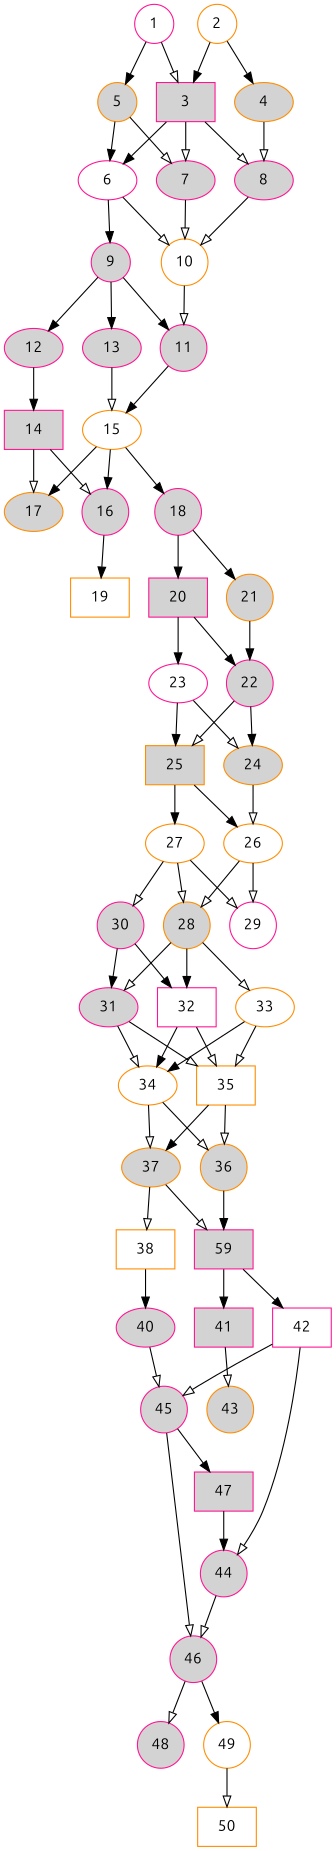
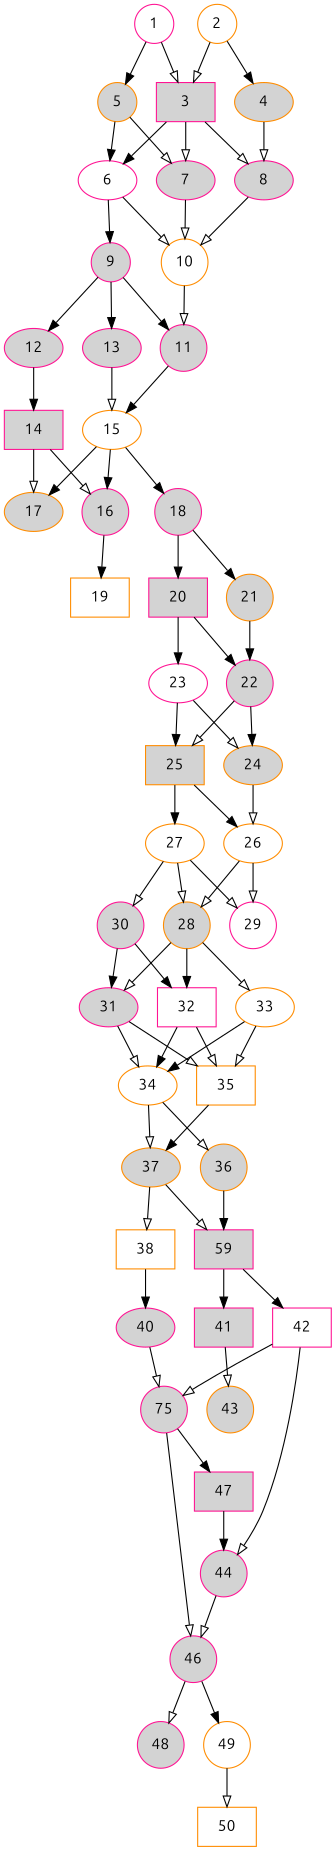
  digraph {
    fontname=Ubuntu
    node [alpha=0.17 color=deeppink fillcolor=lightgrey fontname=Ubuntu shape=circle style=filled]
    edge [arrowhead=onormal fontname=Ubuntu]
    1 [expect_size=14617600 fillcolor=white]
    3 [alpha=0.16 expect_size=14206976 shape=box]
    5 [alpha=0.07 color=darkorange expect_size=49417216]
    6 [alpha=0.04 expect_size=10528768 fillcolor=white shape=ellipse]
    7 [alpha=0.07 expect_size=13371392 shape=ellipse]
    8 [alpha=0.07 expect_size=10107904 shape=ellipse]
    9 [alpha=0.03 expect_size=27598848]
    10 [alpha=0.09 color=darkorange expect_size=7153664 fillcolor=white]
    2 [alpha=0.15 color=darkorange expect_size=43732992 fillcolor=white]
    4 [alpha=0.14 color=darkorange expect_size=7970816 shape=ellipse]
    11 [alpha=0.11 expect_size=31627264]
    12 [alpha=0.02 expect_size=24282112 shape=ellipse]
    13 [alpha=0.13 expect_size=12538880 shape=ellipse]
    15 [alpha=0.09 color=darkorange expect_size=36885504 fillcolor=white shape=ellipse]
    14 [alpha=0.07 expect_size=50432000 shape=box]
    16 [alpha=0.09 expect_size=6288384]
    17 [color=darkorange expect_size=14952448 shape=ellipse]
    18 [alpha=0.05 expect_size=31766528]
    19 [alpha=0.00 color=darkorange expect_size=48844800 fillcolor=white shape=box]
    20 [expect_size=8269824 shape=box]
    21 [alpha=0.18 color=darkorange expect_size=29221888]
    22 [alpha=0.16 expect_size=9148416]
    23 [expect_size=13312000 fillcolor=white shape=ellipse]
    24 [alpha=0.20 color=darkorange expect_size=44098560 shape=ellipse]
    25 [alpha=0.01 color=darkorange expect_size=12666880 shape=box]
    26 [alpha=0.04 color=darkorange expect_size=34998272 fillcolor=white shape=ellipse]
    27 [alpha=0.11 color=darkorange expect_size=9193472 fillcolor=white shape=ellipse]
    28 [alpha=0.20 color=darkorange expect_size=50299904]
    29 [alpha=0.18 expect_size=14258176 fillcolor=white]
    30 [alpha=0.18 expect_size=14481408]
    31 [alpha=0.08 expect_size=8076288 shape=ellipse]
    32 [alpha=0.06 expect_size=51601408 fillcolor=white shape=box]
    33 [alpha=0.08 color=darkorange expect_size=41992192 fillcolor=white shape=ellipse]
    34 [alpha=0.09 color=darkorange expect_size=35397632 fillcolor=white shape=ellipse]
    35 [alpha=0.03 color=darkorange expect_size=34547712 fillcolor=white shape=box]
    36 [color=darkorange expect_size=36430848]
    37 [alpha=0.16 color=darkorange expect_size=46334976 shape=ellipse]
    n38 [alpha=0.14 expect_size=25080832 label=59 shape=box]
    38 [alpha=0.06 color=darkorange expect_size=25200640 fillcolor=white shape=box]
    41 [alpha=0.04 expect_size=15307776 shape=box]
    42 [alpha=0.05 expect_size=33950720 fillcolor=white shape=box]
    40 [alpha=0.04 expect_size=21146624 shape=ellipse]
    43 [alpha=0.10 color=darkorange expect_size=48927744]
-   45 [alpha=0.16 expect_size=40593408]
+   45 [alpha=0.16 expect_size=40593408 label=75]
    44 [alpha=0.11 expect_size=20350976]
    46 [alpha=0.13 expect_size=46926848]
    47 [alpha=0.12 expect_size=40397824 shape=box]
    48 [alpha=0.10 expect_size=30715904]
    49 [alpha=0.12 color=darkorange expect_size=44404736 fillcolor=white]
    50 [color=darkorange expect_size=30694400 fillcolor=white shape=box]
    1 -> 3
    1 -> 5 [arrowhead=normal]
    3 -> 6 [arrowhead=normal]
    3 -> 7
    3 -> 8
    5 -> 6 [arrowhead=normal]
    5 -> 7
    6 -> 9 [arrowhead=normal]
    6 -> 10
    7 -> 10
    8 -> 10
    9 -> 11 [arrowhead=normal]
    9 -> 12 [arrowhead=normal]
    9 -> 13 [arrowhead=normal]
    10 -> 11
-   2 -> 3 [arrowhead=normal]
+   2 -> 3
    2 -> 4 [arrowhead=normal]
    4 -> 8
    11 -> 15 [arrowhead=normal]
    12 -> 14 [arrowhead=normal]
    13 -> 15
    15 -> 16 [arrowhead=normal]
    15 -> 17 [arrowhead=normal]
    15 -> 18 [arrowhead=normal]
    14 -> 16
    14 -> 17
    16 -> 19 [arrowhead=normal]
    18 -> 20 [arrowhead=normal]
    18 -> 21 [arrowhead=normal]
    20 -> 22 [arrowhead=normal]
    20 -> 23 [arrowhead=normal]
    21 -> 22 [arrowhead=normal]
    22 -> 24 [arrowhead=normal]
    22 -> 25
    23 -> 24
    23 -> 25 [arrowhead=normal]
    24 -> 26
    25 -> 26 [arrowhead=normal]
    25 -> 27 [arrowhead=normal]
    26 -> 28
    26 -> 29
    27 -> 28
    27 -> 29
    27 -> 30
    28 -> 31
    28 -> 32 [arrowhead=normal]
    28 -> 33
    30 -> 31 [arrowhead=normal]
    30 -> 32 [arrowhead=normal]
    31 -> 34
    31 -> 35
    32 -> 34 [arrowhead=normal]
    32 -> 35
    33 -> 34 [arrowhead=normal]
    33 -> 35
    34 -> 36
    34 -> 37
-   35 -> 36
    35 -> 37 [arrowhead=normal]
    36 -> n38 [arrowhead=normal]
    37 -> n38
    37 -> 38
    n38 -> 41 [arrowhead=normal]
    n38 -> 42 [arrowhead=normal]
    38 -> 40 [arrowhead=normal]
    41 -> 43
    42 -> 45
    42 -> 44
    40 -> 45
    45 -> 46
    45 -> 47 [arrowhead=normal]
    44 -> 46
    46 -> 48
    46 -> 49 [arrowhead=normal]
    47 -> 44 [arrowhead=normal]
    49 -> 50
  }
